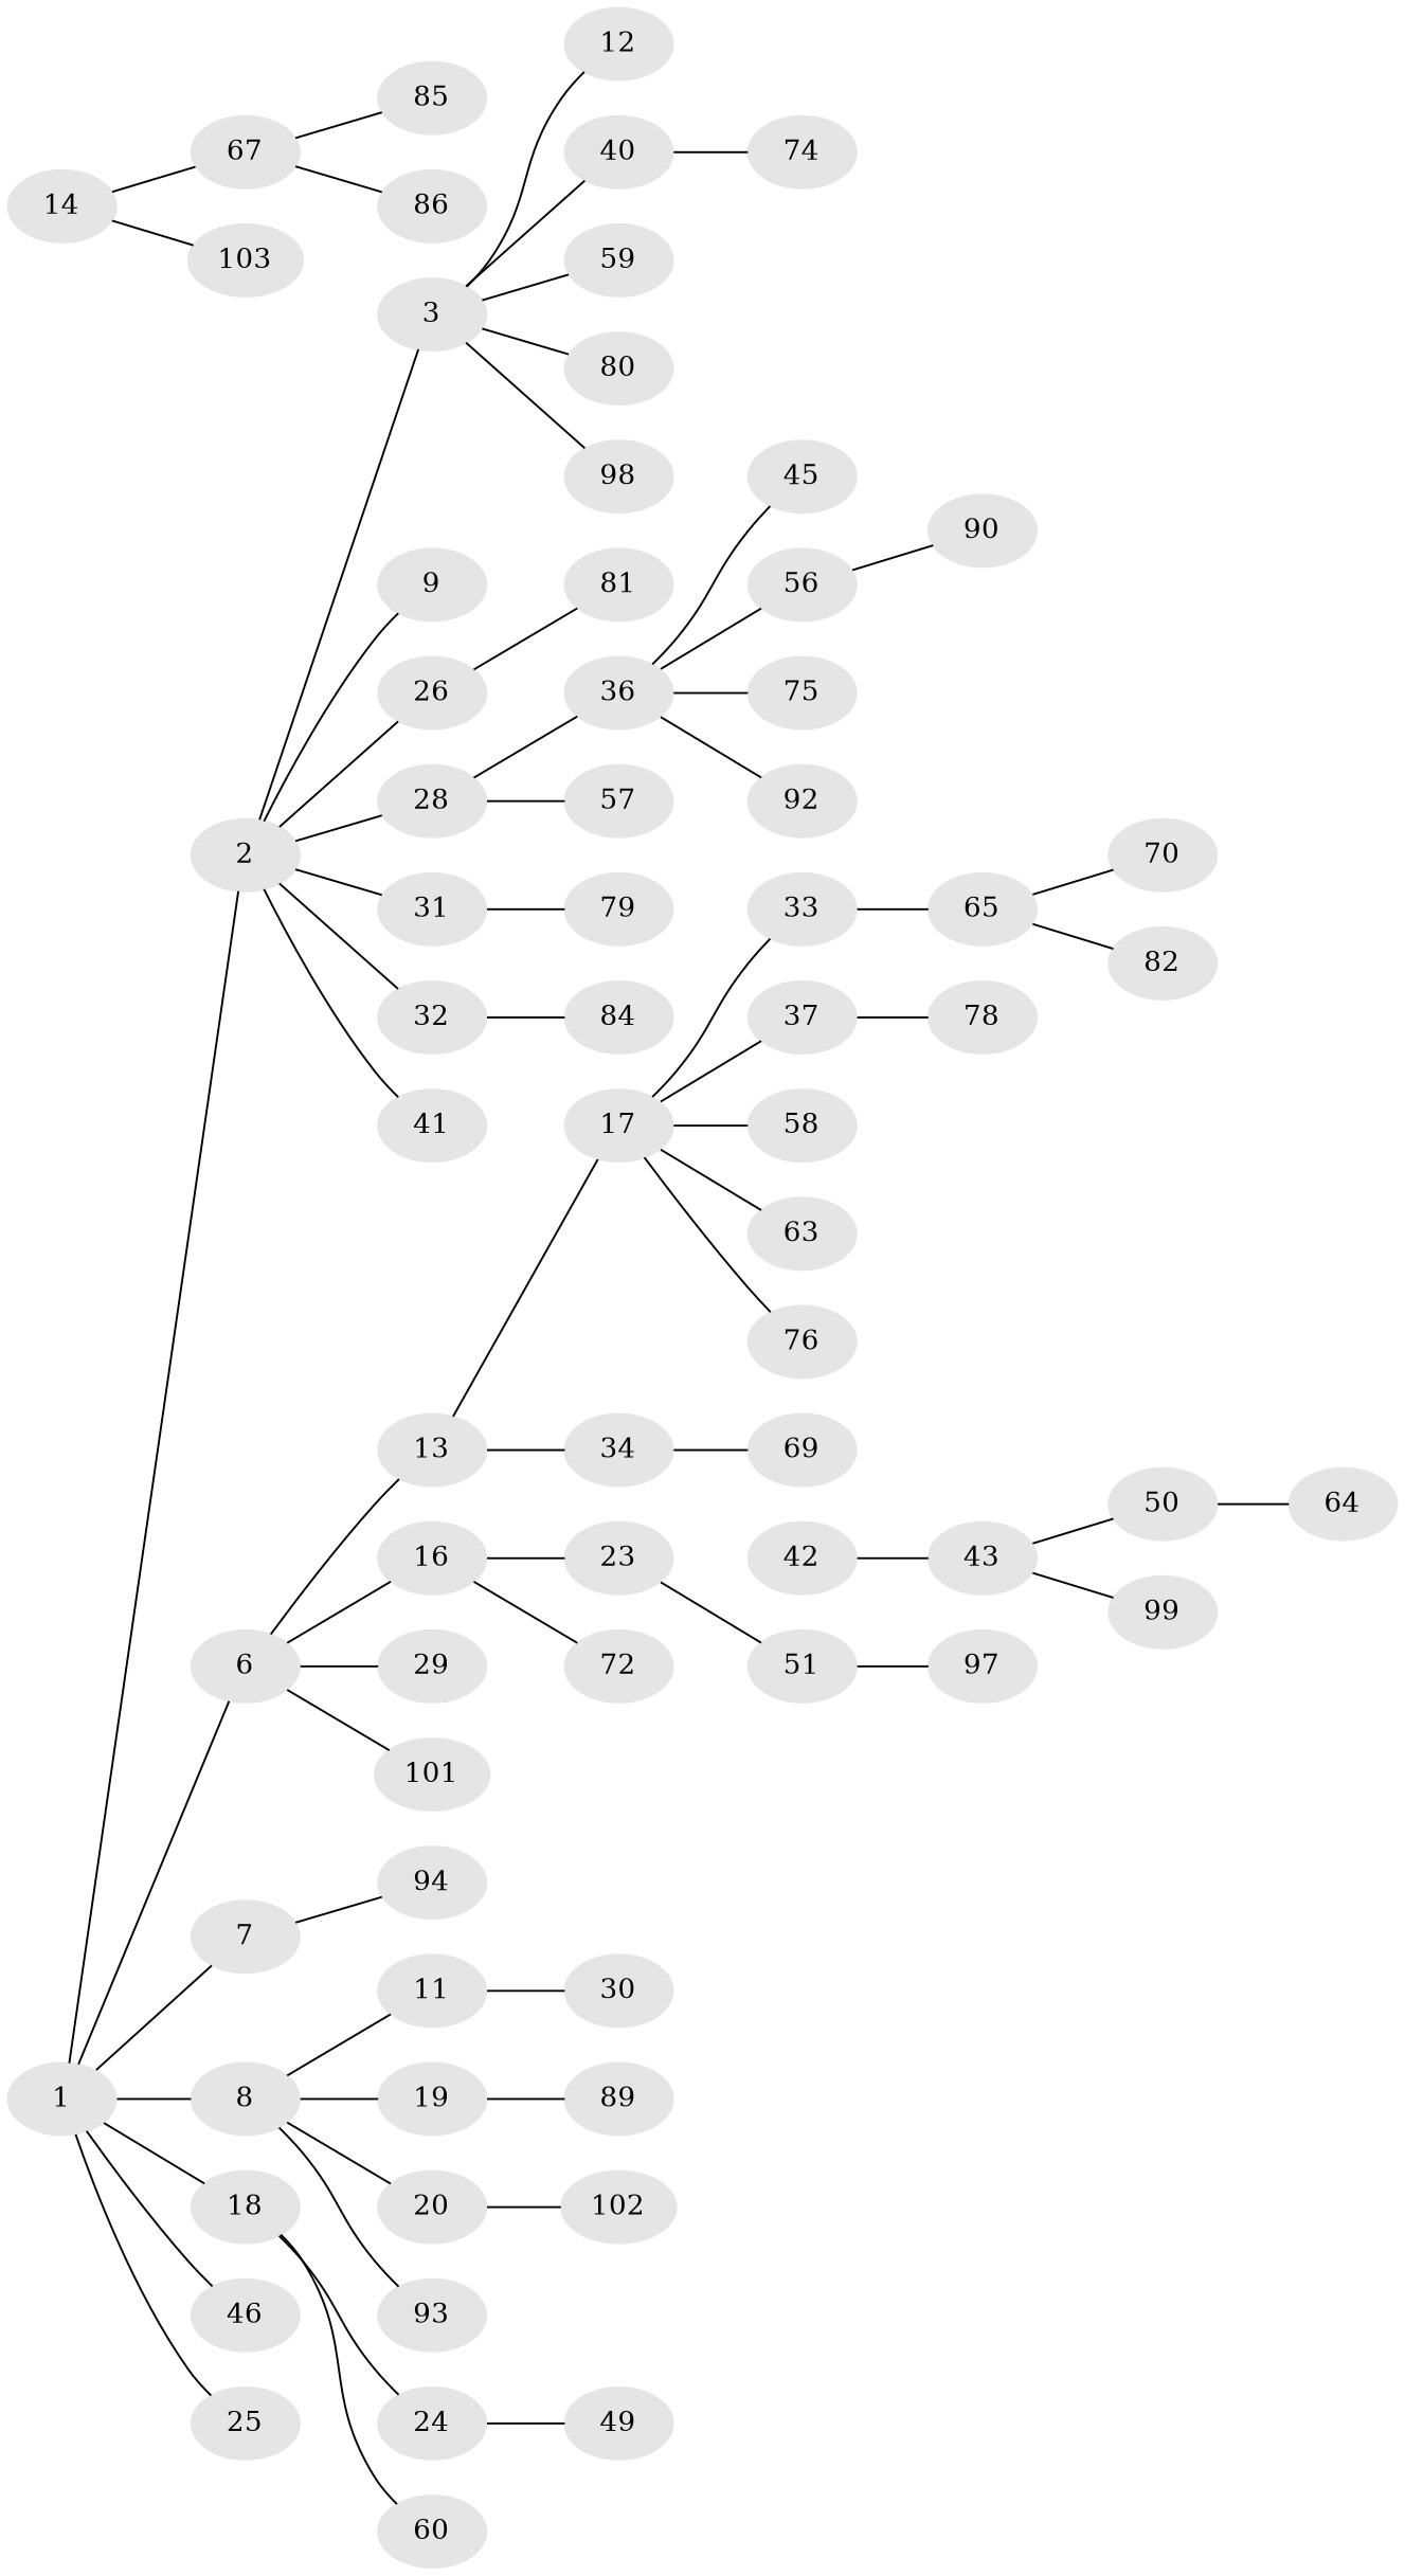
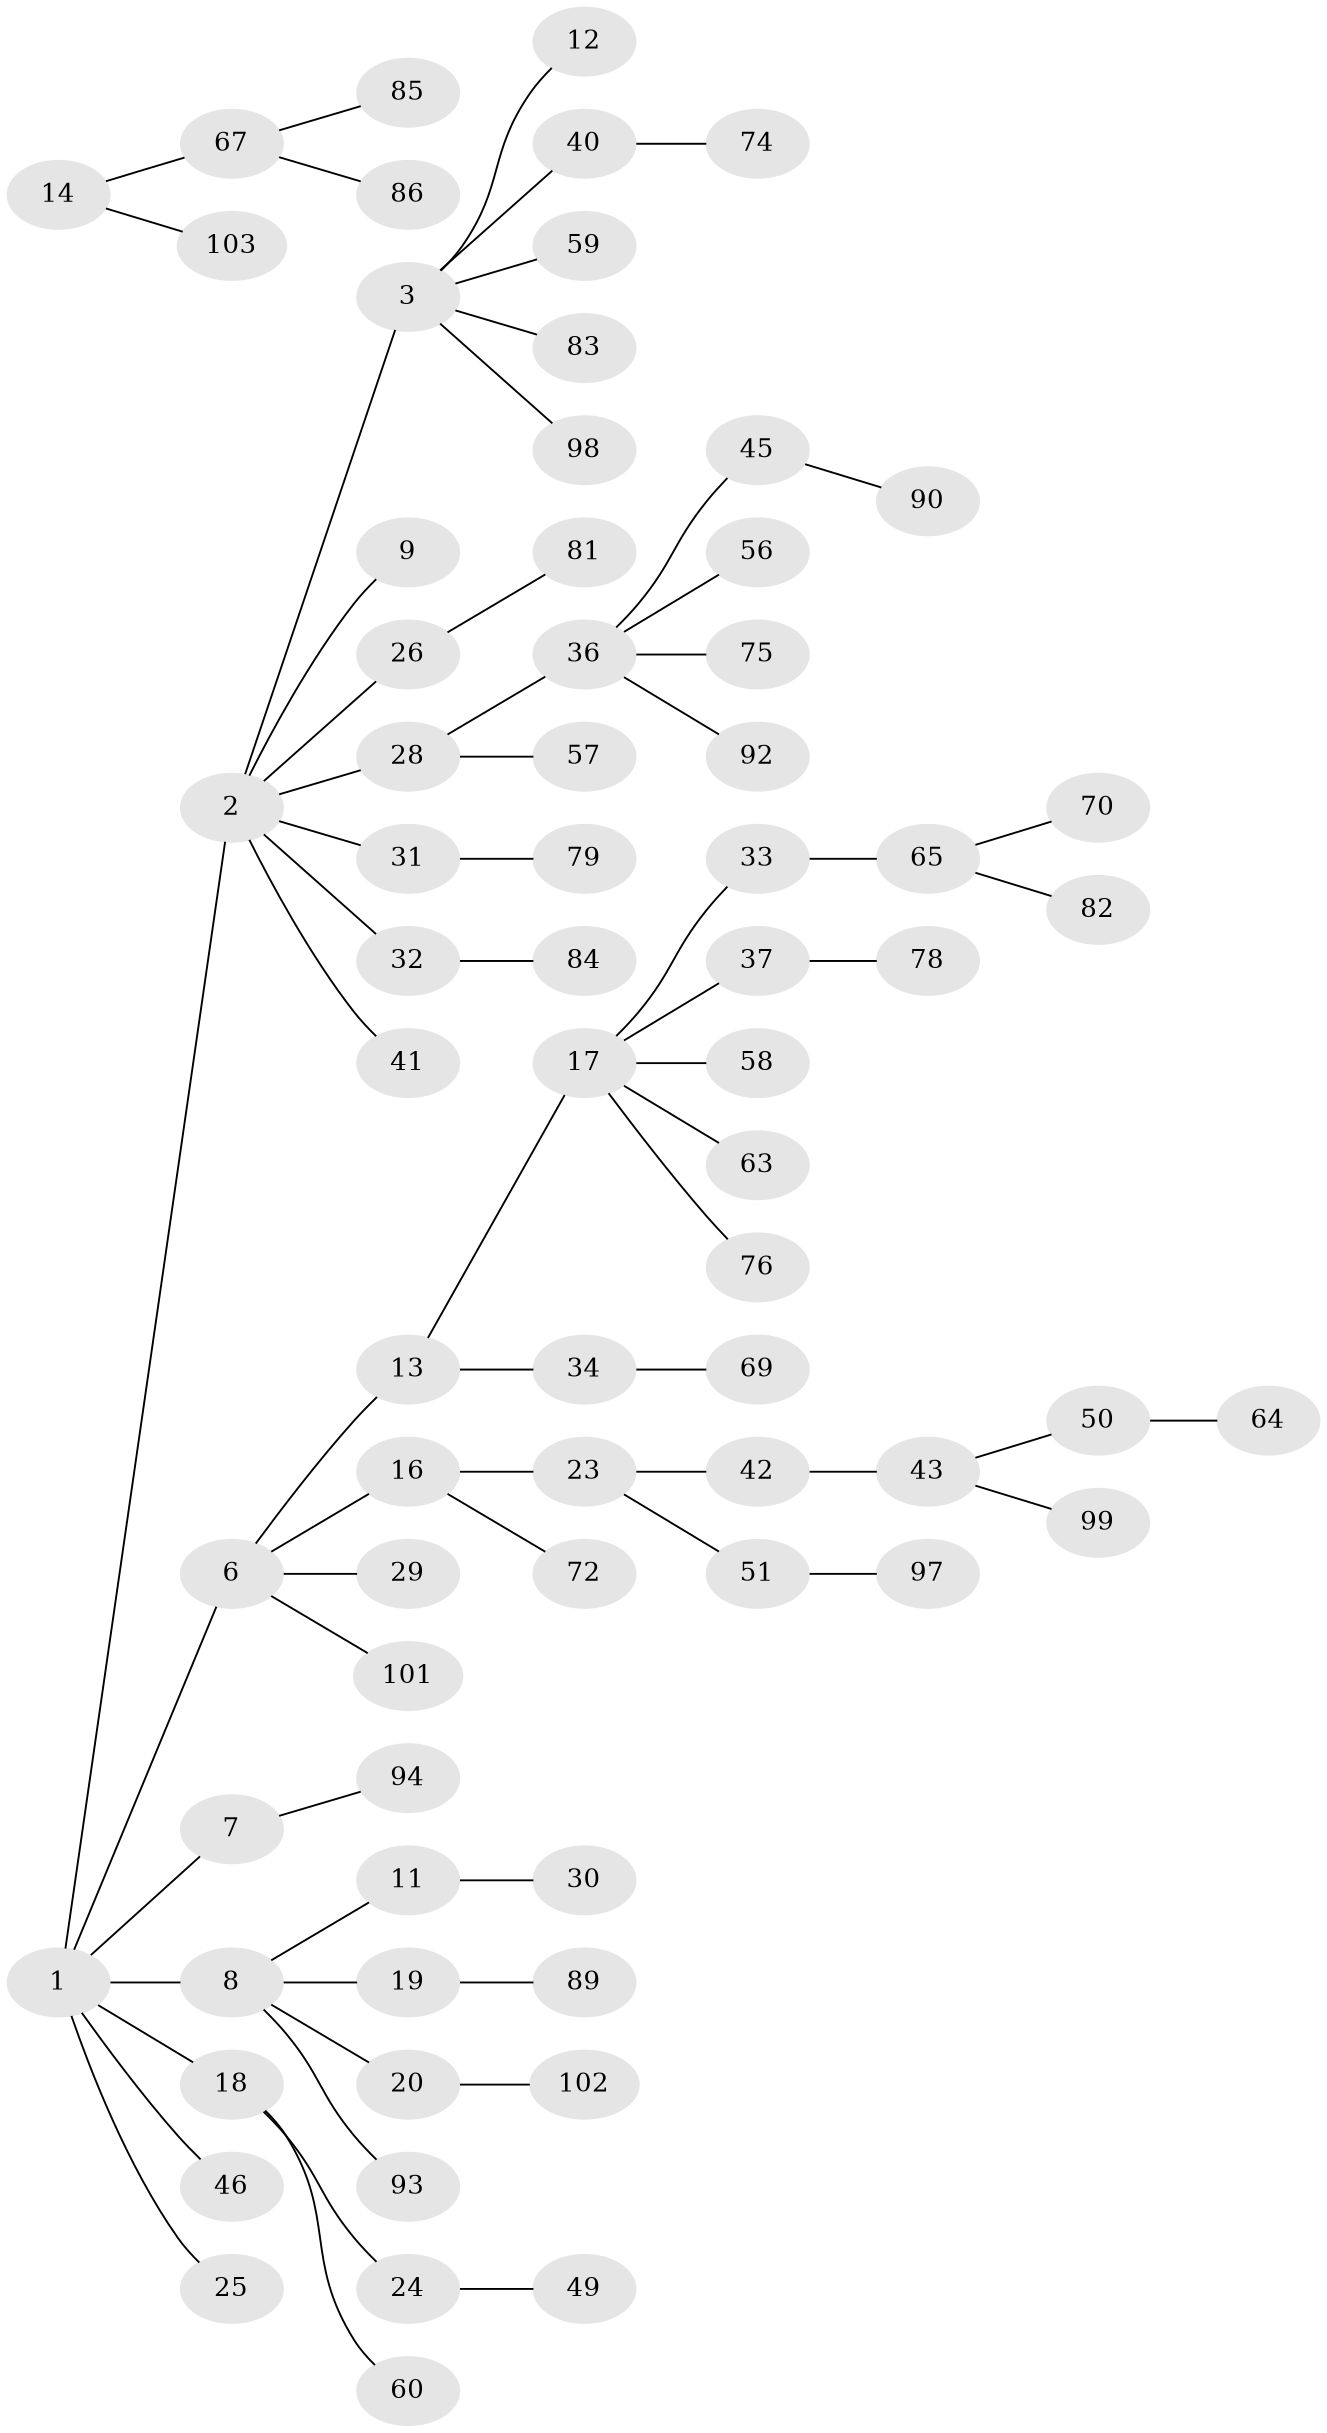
  graph {
    rankdir=LR
    node [color=gray90 style=filled]
    1 [super="+4"]
    2 [super="+5"]
    6 [super="+61"]
    7
    8 [super="+10"]
    18 [super="+21"]
    46
    25 [super="+38"]
    3 [super="+35"]
    9
    26
    28
    31 [super="+53"]
    32
    41
    13 [super="+15"]
    16 [super="+52"]
    29
    101
    94
    11 [super="+57"]
    19 [super="+87"]
    20 [super="+39"]
    93
    24 [super="+27"]
    60
    12 [super="+48"]
    40
    59
-   83 [label=80]
+   83
    98
    81
    36 [super="+77"]
    n34 [label=57]
    79 [super="+88"]
    84
    74
    17 [super="+22"]
    34 [super="+47"]
    23
    72 [super="+80"]
    14 [super="+96"]
    67 [super="+71"]
    103
    30 [super="+66"]
    89
    102
    33
    37 [super="+56"]
    58
    63 [super="+73"]
    76
    69
    85
    86
    42 [super="+91"]
    51 [super="+68"]
    65
    78 [super="+95"]
    49
    43 [super="+44"]
    97
    45 [super="+100"]
    n64 [label=56 super="+62"]
    75
    92
    70
    82
    90
    50
    99
    64
    1 -- 2
    1 -- 6
    1 -- 7
    1 -- 8
    1 -- 18
    1 -- 46
    1 -- 25
    2 -- 3
    2 -- 9
    2 -- 26
    2 -- 28
    2 -- 31
    2 -- 32
    2 -- 41
    6 -- 13
    6 -- 16
    6 -- 29
    6 -- 101
    7 -- 94
    8 -- 11
    8 -- 19
    8 -- 20
    8 -- 93
    18 -- 24
    18 -- 60
    3 -- 12
    3 -- 40
    3 -- 59
    3 -- 83
    3 -- 98
    26 -- 81
    28 -- 36
    28 -- n34
    31 -- 79
    32 -- 84
    13 -- 17
    13 -- 34
    16 -- 23
    16 -- 72
    11 -- 30
    19 -- 89
    20 -- 102
    24 -- 49
    40 -- 74
    36 -- 45
    36 -- n64
    36 -- 75
    36 -- 92
    17 -- 33
    17 -- 37
    17 -- 58
    17 -- 63
    17 -- 76
    34 -- 69
+   23 -- 42
    23 -- 51
    14 -- 67
    14 -- 103
    67 -- 85
    67 -- 86
    33 -- 65
    37 -- 78
    42 -- 43
    51 -- 97
    65 -- 70
    65 -- 82
    43 -- 50
    43 -- 99
-   n64 -- 90
+   45 -- 90
    50 -- 64
  }
